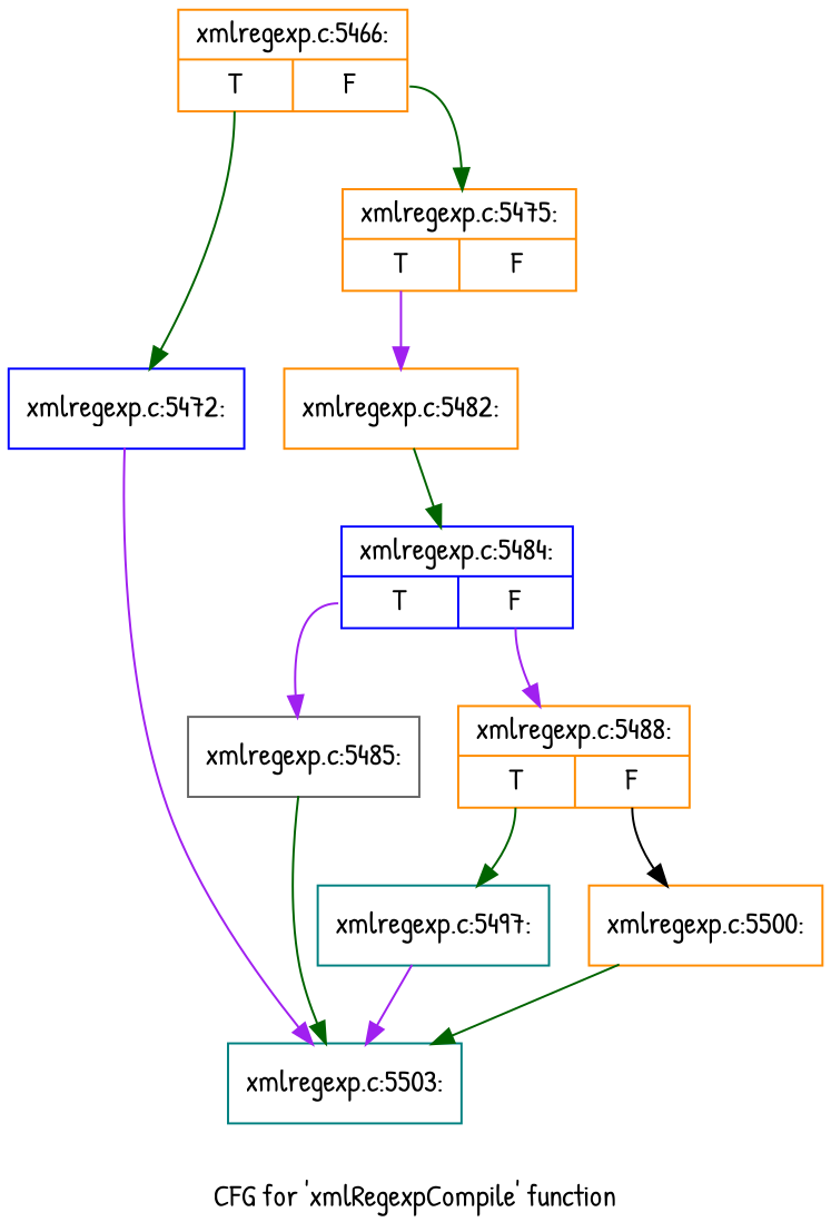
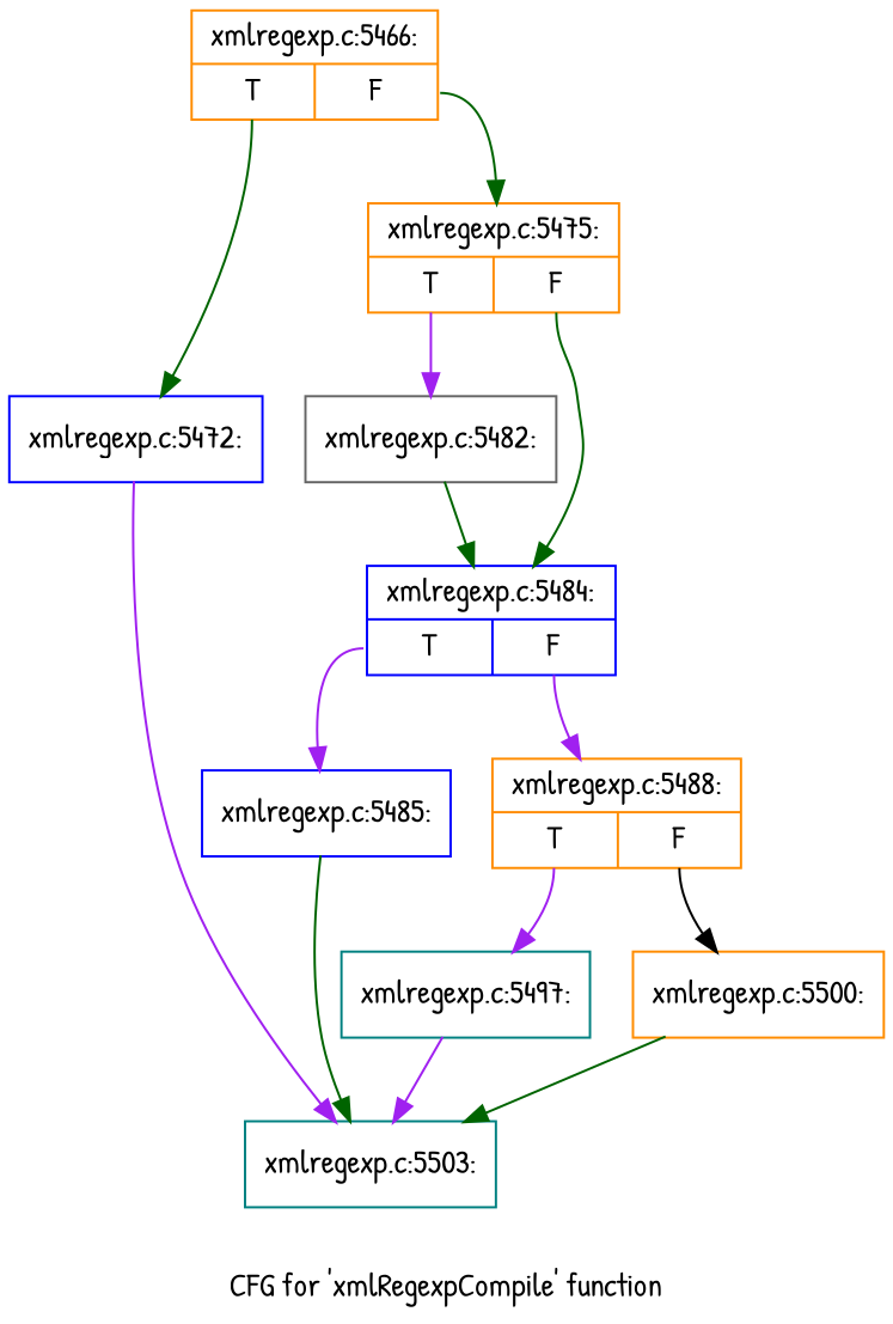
  digraph {
    fontname="Patrick Hand"
    label="CFG for 'xmlRegexpCompile' function"
    node [color=darkorange fontname="Patrick Hand" shape=record]
    edge [color=darkgreen fontname="Patrick Hand"]
    n1 [label="{xmlregexp.c:5466:|{<s0>T|<s1>F}}"]
    n2 [color=blue label="{xmlregexp.c:5472:}"]
    n3 [label="{xmlregexp.c:5475:|{<s0>T|<s1>F}}"]
    n4 [color=teal label="{xmlregexp.c:5503:}"]
-   n5 [label="{xmlregexp.c:5482:}"]
+   n5 [color=gray40 label="{xmlregexp.c:5482:}"]
    n6 [color=blue label="{xmlregexp.c:5484:|{<s0>T|<s1>F}}"]
-   n7 [color=gray40 label="{xmlregexp.c:5485:}"]
+   n7 [color=blue label="{xmlregexp.c:5485:}"]
    n8 [label="{xmlregexp.c:5488:|{<s0>T|<s1>F}}"]
    n9 [color=teal label="{xmlregexp.c:5497:}"]
    n10 [label="{xmlregexp.c:5500:}"]
    n1 -> n2 [tailport=s0]
    n1 -> n3 [tailport=s1]
    n2 -> n4 [color=purple]
    n3 -> n5 [color=purple tailport=s0]
+   n3 -> n6 [tailport=s1]
    n5 -> n6
    n6 -> n7 [color=purple tailport=s0]
    n6 -> n8 [color=purple tailport=s1]
    n7 -> n4
-   n8 -> n9 [tailport=s0]
+   n8 -> n9 [color=purple tailport=s0]
    n8 -> n10 [color=black tailport=s1]
    n9 -> n4 [color=purple]
    n10 -> n4
  }
